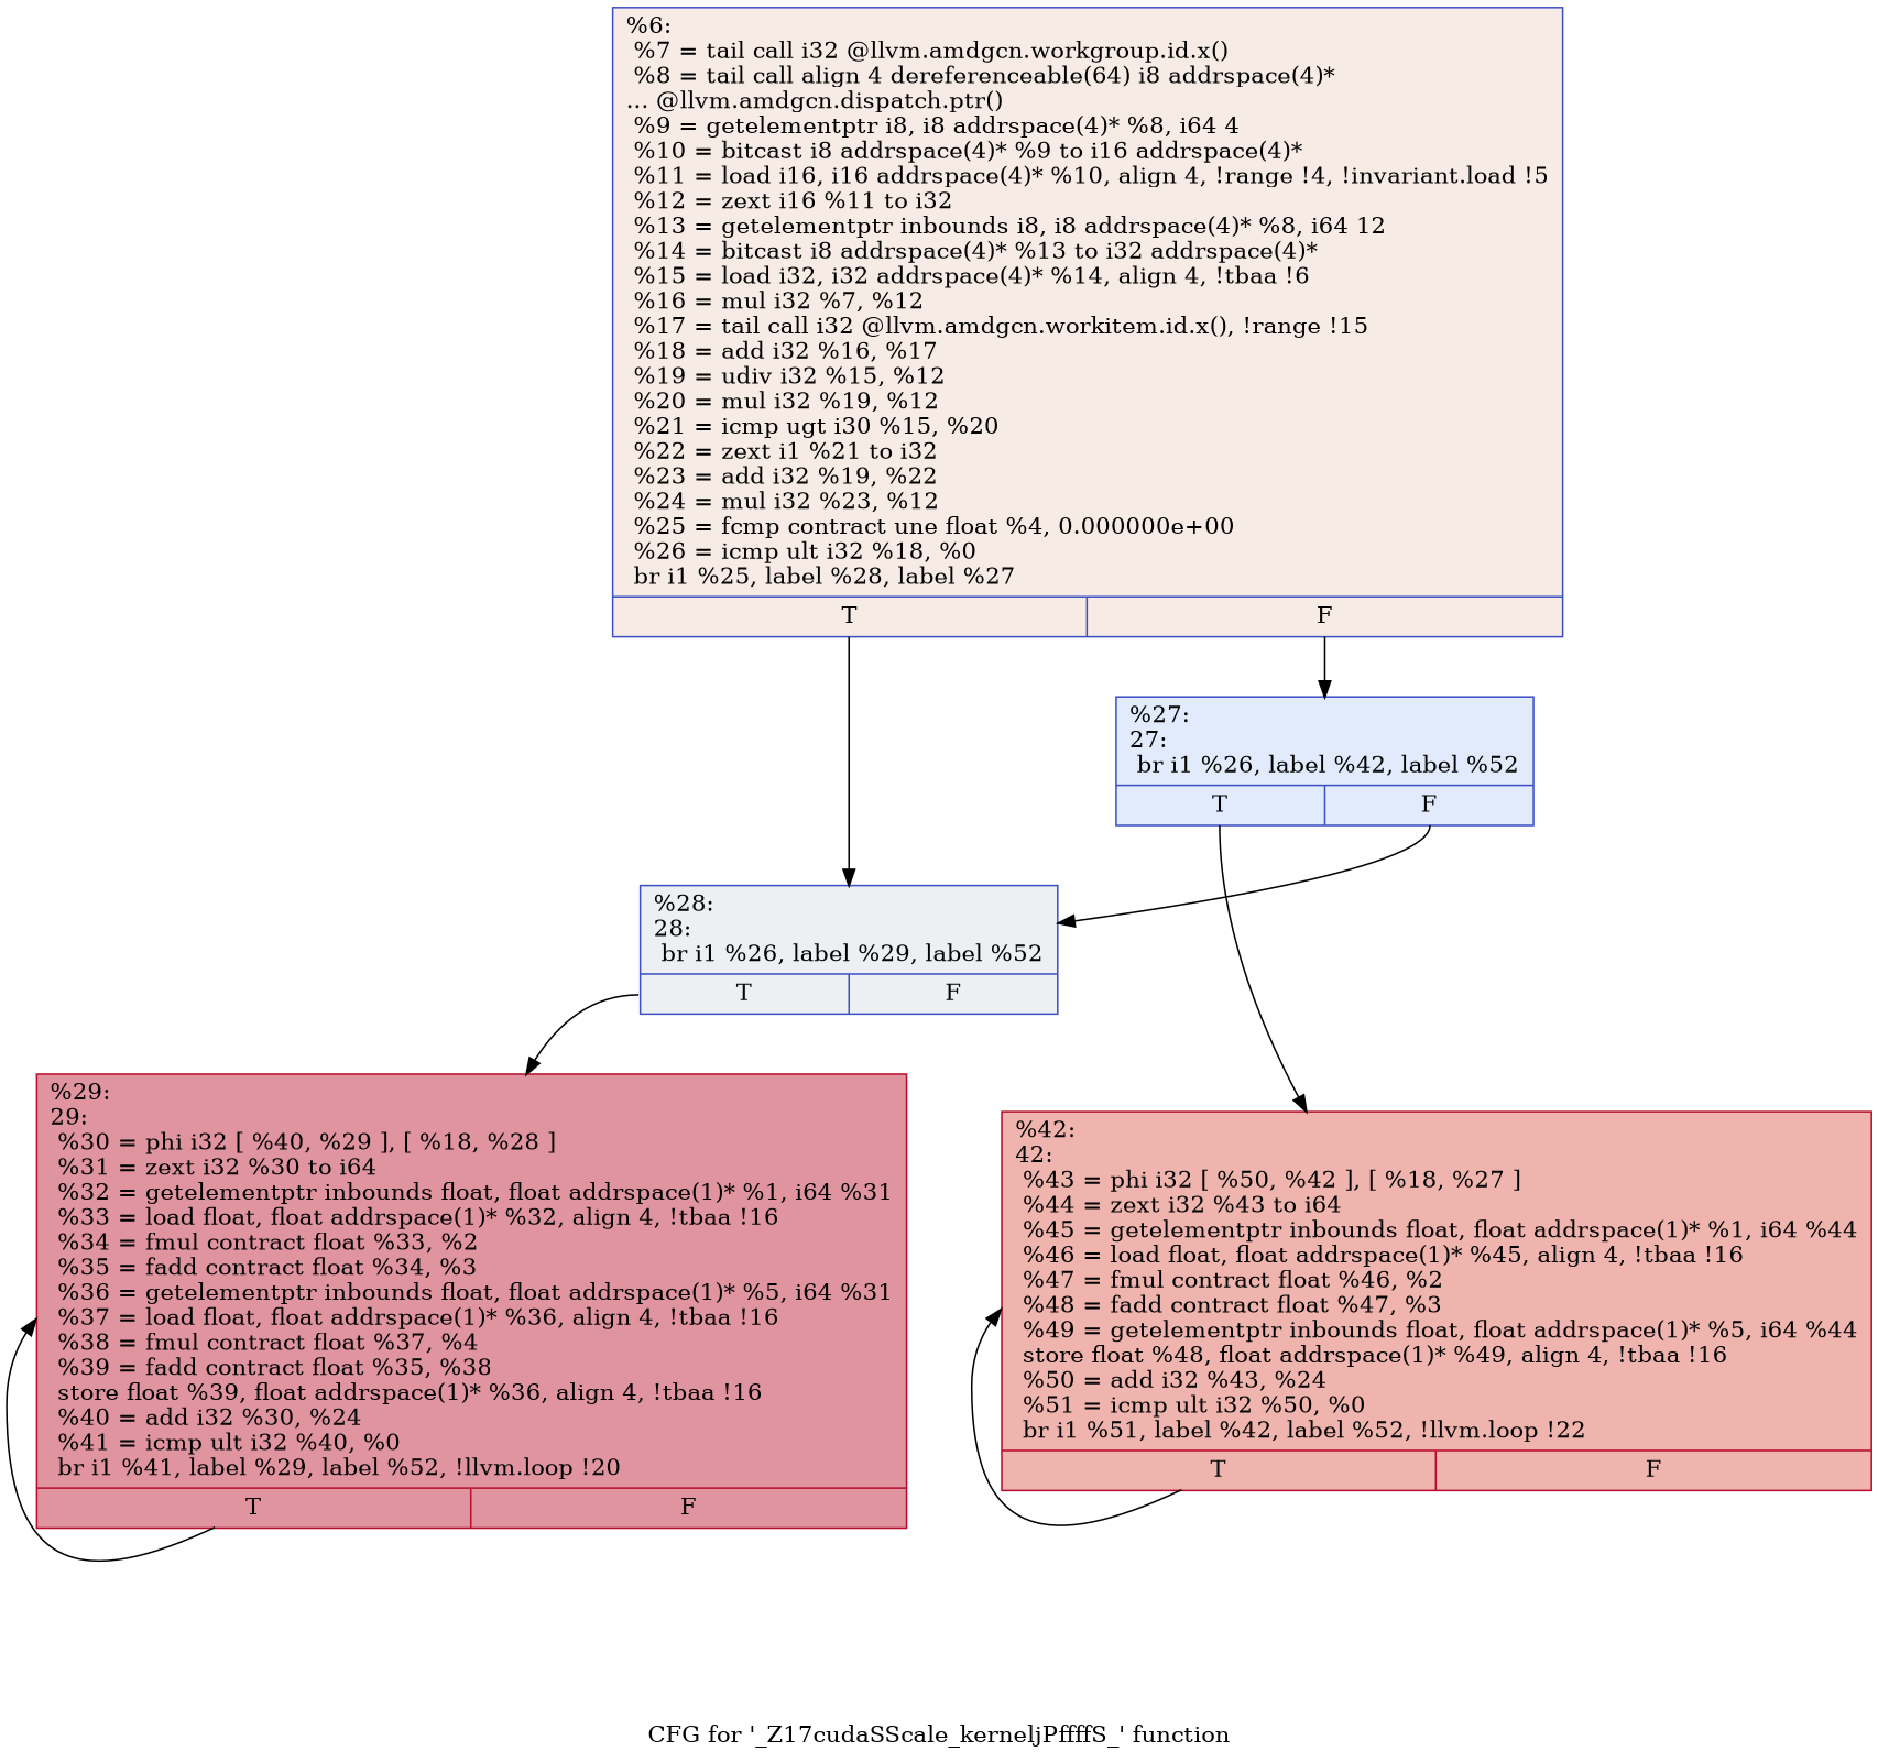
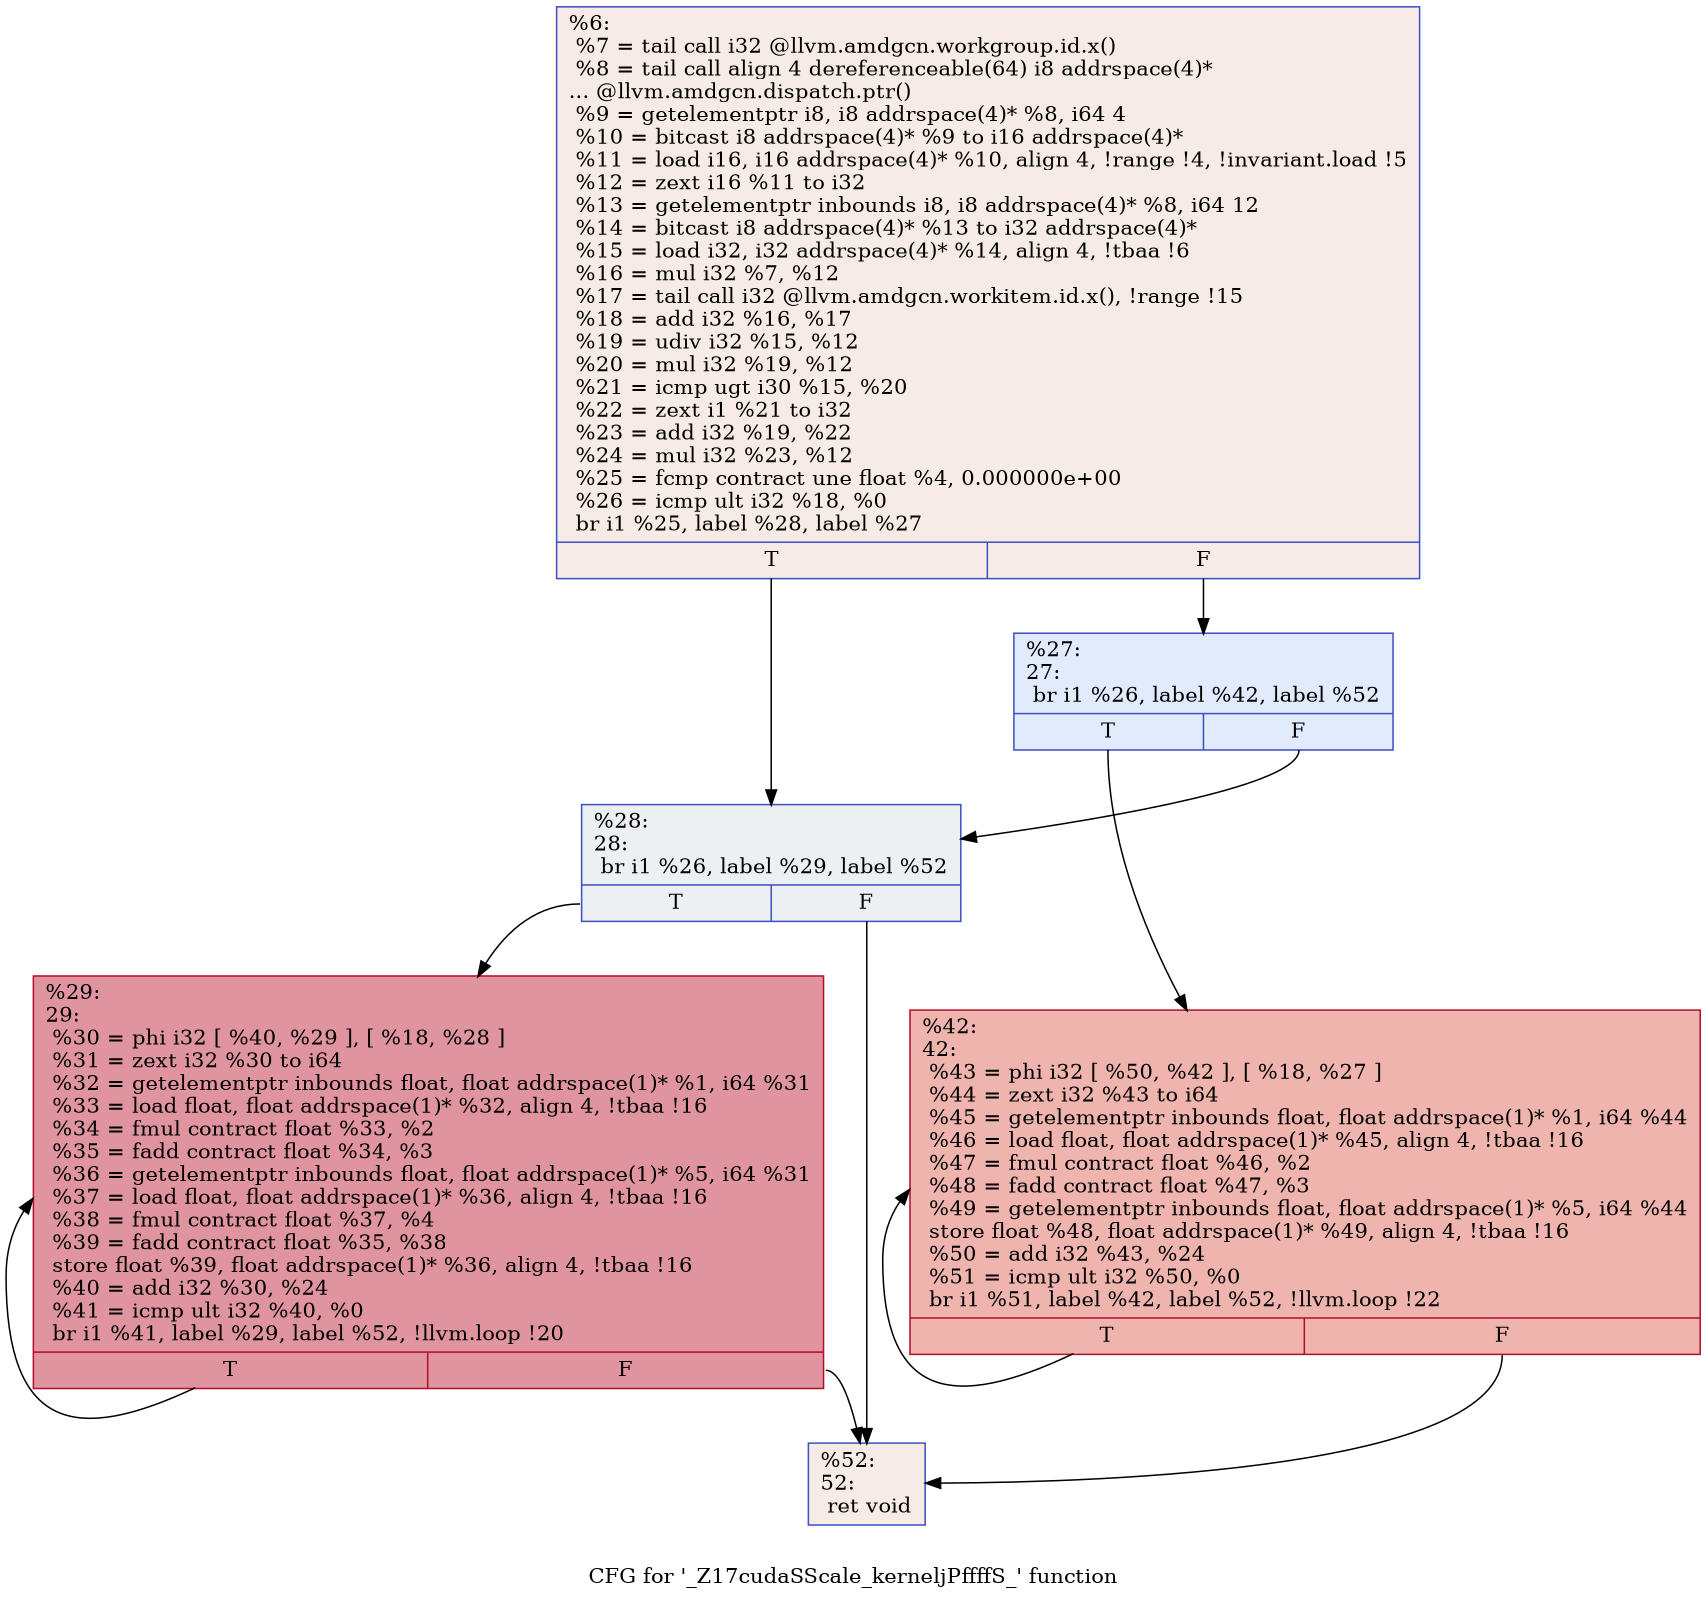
  digraph {
    label="CFG for '_Z17cudaSScale_kerneljPffffS_' function"
    node [color="#3d50c3ff" fillcolor="#ecd3c570" shape=record style=filled]
    edge [tailport=s0]
    n1 [label="{%6:\l  %7 = tail call i32 @llvm.amdgcn.workgroup.id.x()\l  %8 = tail call align 4 dereferenceable(64) i8 addrspace(4)*\l... @llvm.amdgcn.dispatch.ptr()\l  %9 = getelementptr i8, i8 addrspace(4)* %8, i64 4\l  %10 = bitcast i8 addrspace(4)* %9 to i16 addrspace(4)*\l  %11 = load i16, i16 addrspace(4)* %10, align 4, !range !4, !invariant.load !5\l  %12 = zext i16 %11 to i32\l  %13 = getelementptr inbounds i8, i8 addrspace(4)* %8, i64 12\l  %14 = bitcast i8 addrspace(4)* %13 to i32 addrspace(4)*\l  %15 = load i32, i32 addrspace(4)* %14, align 4, !tbaa !6\l  %16 = mul i32 %7, %12\l  %17 = tail call i32 @llvm.amdgcn.workitem.id.x(), !range !15\l  %18 = add i32 %16, %17\l  %19 = udiv i32 %15, %12\l  %20 = mul i32 %19, %12\l  %21 = icmp ugt i30 %15, %20\l  %22 = zext i1 %21 to i32\l  %23 = add i32 %19, %22\l  %24 = mul i32 %23, %12\l  %25 = fcmp contract une float %4, 0.000000e+00\l  %26 = icmp ult i32 %18, %0\l  br i1 %25, label %28, label %27\l|{<s0>T|<s1>F}}"]
    n2 [fillcolor="#d6dce470" label="{%28:\l28:                                               \l  br i1 %26, label %29, label %52\l|{<s0>T|<s1>F}}"]
    n3 [fillcolor="#bbd1f870" label="{%27:\l27:                                               \l  br i1 %26, label %42, label %52\l|{<s0>T|<s1>F}}"]
+   n4 [label="{%52:\l52:                                               \l  ret void\l}"]
    n5 [color="#b70d28ff" fillcolor="#b70d2870" label="{%29:\l29:                                               \l  %30 = phi i32 [ %40, %29 ], [ %18, %28 ]\l  %31 = zext i32 %30 to i64\l  %32 = getelementptr inbounds float, float addrspace(1)* %1, i64 %31\l  %33 = load float, float addrspace(1)* %32, align 4, !tbaa !16\l  %34 = fmul contract float %33, %2\l  %35 = fadd contract float %34, %3\l  %36 = getelementptr inbounds float, float addrspace(1)* %5, i64 %31\l  %37 = load float, float addrspace(1)* %36, align 4, !tbaa !16\l  %38 = fmul contract float %37, %4\l  %39 = fadd contract float %35, %38\l  store float %39, float addrspace(1)* %36, align 4, !tbaa !16\l  %40 = add i32 %30, %24\l  %41 = icmp ult i32 %40, %0\l  br i1 %41, label %29, label %52, !llvm.loop !20\l|{<s0>T|<s1>F}}"]
    n6 [color="#b70d28ff" fillcolor="#d8564670" label="{%42:\l42:                                               \l  %43 = phi i32 [ %50, %42 ], [ %18, %27 ]\l  %44 = zext i32 %43 to i64\l  %45 = getelementptr inbounds float, float addrspace(1)* %1, i64 %44\l  %46 = load float, float addrspace(1)* %45, align 4, !tbaa !16\l  %47 = fmul contract float %46, %2\l  %48 = fadd contract float %47, %3\l  %49 = getelementptr inbounds float, float addrspace(1)* %5, i64 %44\l  store float %48, float addrspace(1)* %49, align 4, !tbaa !16\l  %50 = add i32 %43, %24\l  %51 = icmp ult i32 %50, %0\l  br i1 %51, label %42, label %52, !llvm.loop !22\l|{<s0>T|<s1>F}}"]
    n1 -> n2
    n1 -> n3 [tailport=s1]
+   n2 -> n4 [tailport=s1]
    n2 -> n5
    n3 -> n2 [tailport=s1]
    n3 -> n6
+   n5 -> n4 [tailport=s1]
    n5 -> n5
+   n6 -> n4 [tailport=s1]
    n6 -> n6
  }
